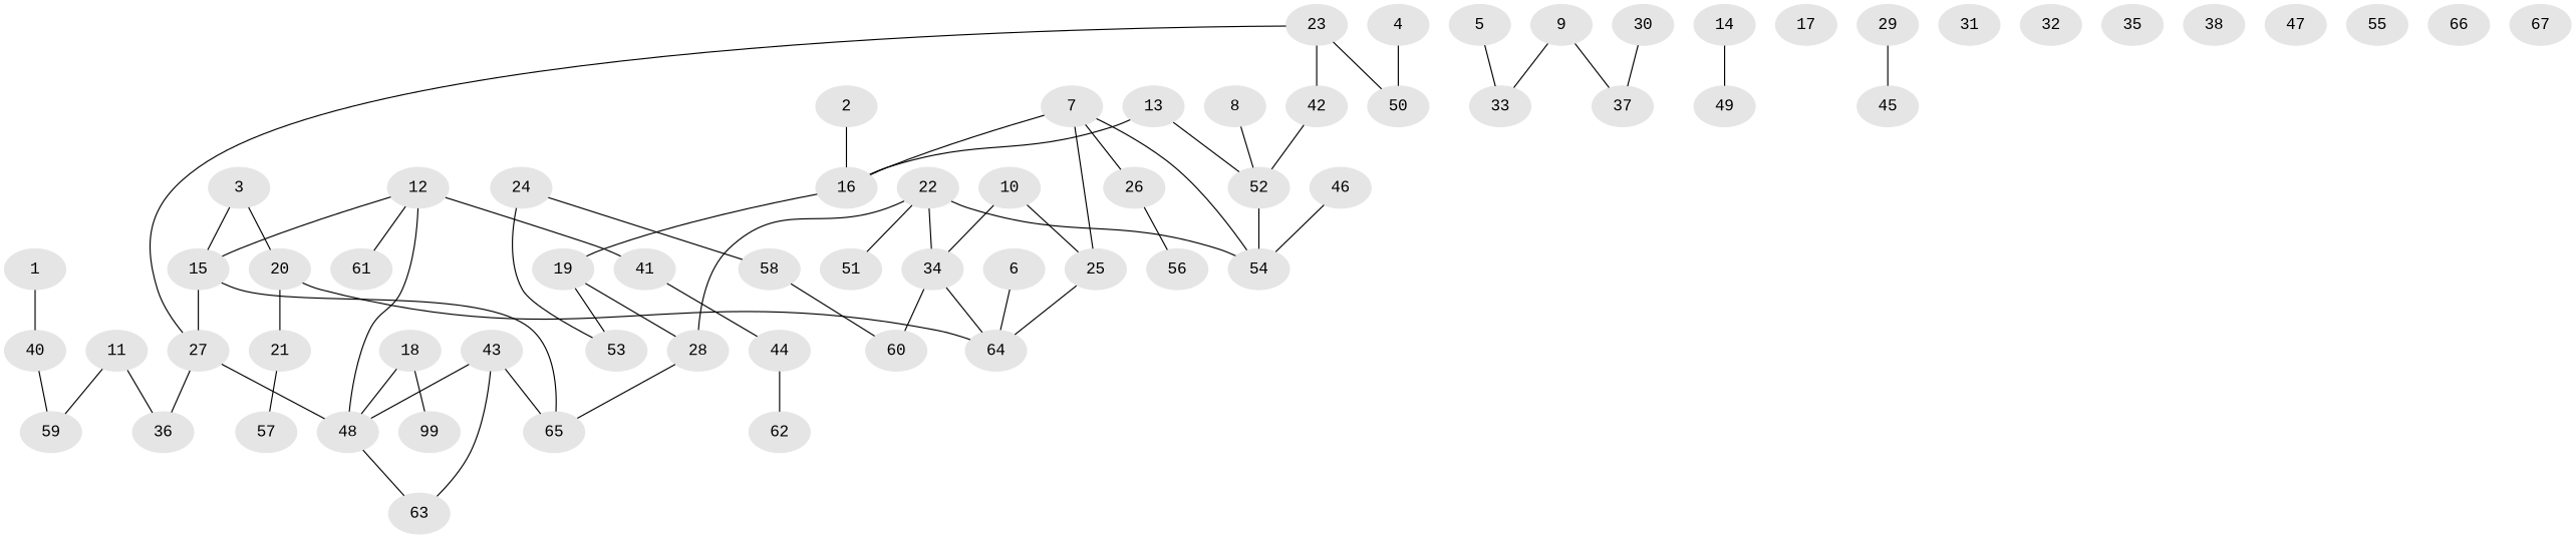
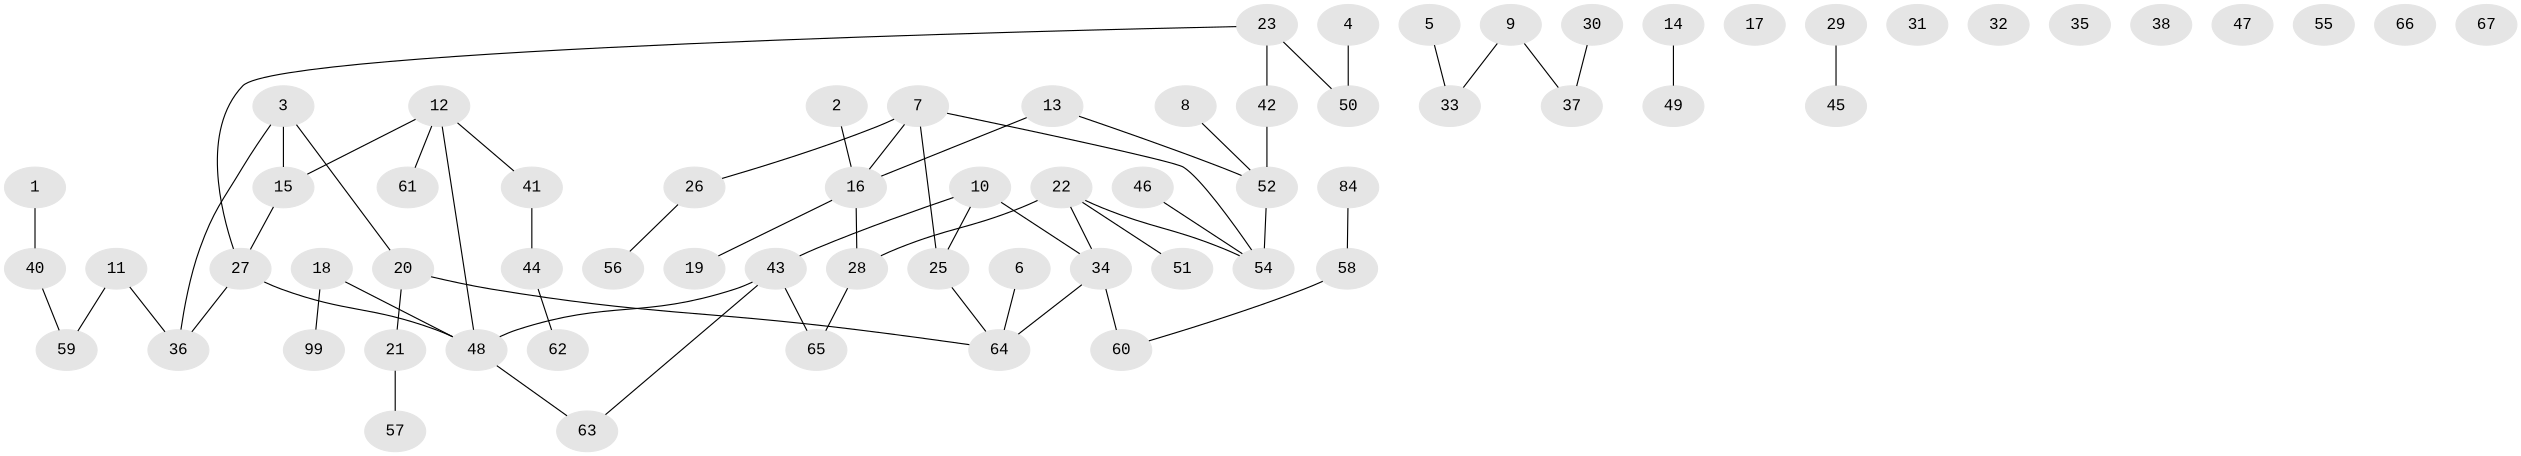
  graph {
    fontname="Liberation Mono"
    node [color=gray90 fontname="Liberation Mono" style=filled]
    edge [fontname="Liberation Mono"]
    1
    40
    59
    2
    16
    19
    28
    3
    15
    20
    36
    27
    65
    64
    21
    4
    50
    5
    33
    6
    7
    25
    26
    54
    56
    8
    52
    9
    37
    10
    34
    43
    60
    48
    63
    11
    12
    41
    61
    44
    13
    14
    49
-   53
    17
    18
    n47 [label=99]
    57
    22
    51
    23
    42
-   24
+   24 [label=84]
    58
    29
    45
    30
    31
    32
    35
    38
    62
    46
    47
    55
    66
    67
    1 -- 40
    40 -- 59
    2 -- 16
    16 -- 19
-   19 -- 28
-   19 -- 53
+   16 -- 28
    28 -- 65
    3 -- 15
    3 -- 20
+   3 -- 36
    15 -- 27
-   15 -- 65
    20 -- 64
    20 -- 21
    27 -- 36
    27 -- 48
    21 -- 57
    4 -- 50
    5 -- 33
    6 -- 64
    7 -- 16
    7 -- 25
    7 -- 26
    7 -- 54
    25 -- 64
    26 -- 56
    8 -- 52
    52 -- 54
    9 -- 33
    9 -- 37
    10 -- 25
    10 -- 34
+   10 -- 43
    34 -- 64
    34 -- 60
    43 -- 65
    43 -- 48
    43 -- 63
    48 -- 63
    11 -- 59
    11 -- 36
    12 -- 15
    12 -- 48
    12 -- 41
    12 -- 61
    41 -- 44
    44 -- 62
    13 -- 16
    13 -- 52
    14 -- 49
    18 -- 48
    18 -- n47
    22 -- 28
    22 -- 54
    22 -- 34
    22 -- 51
    23 -- 27
    23 -- 50
    23 -- 42
    42 -- 52
-   24 -- 53
    24 -- 58
    58 -- 60
    29 -- 45
    30 -- 37
    46 -- 54
  }
